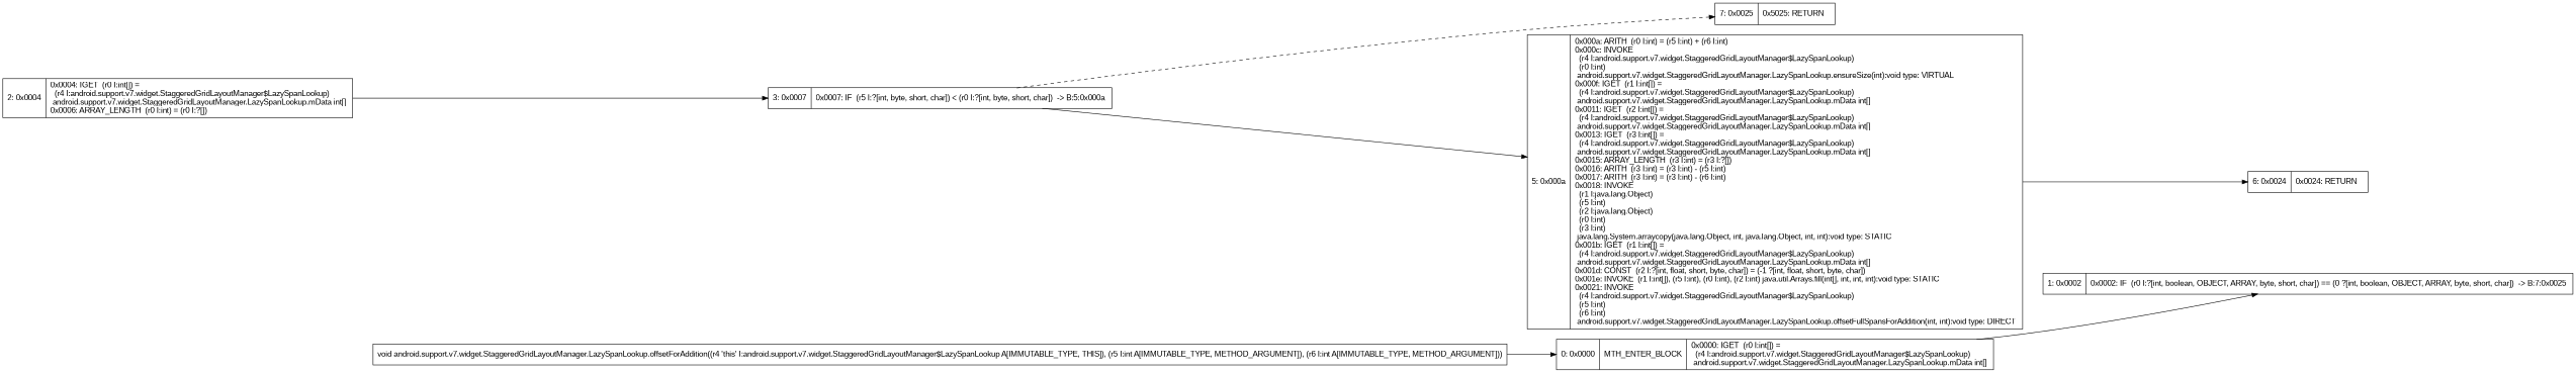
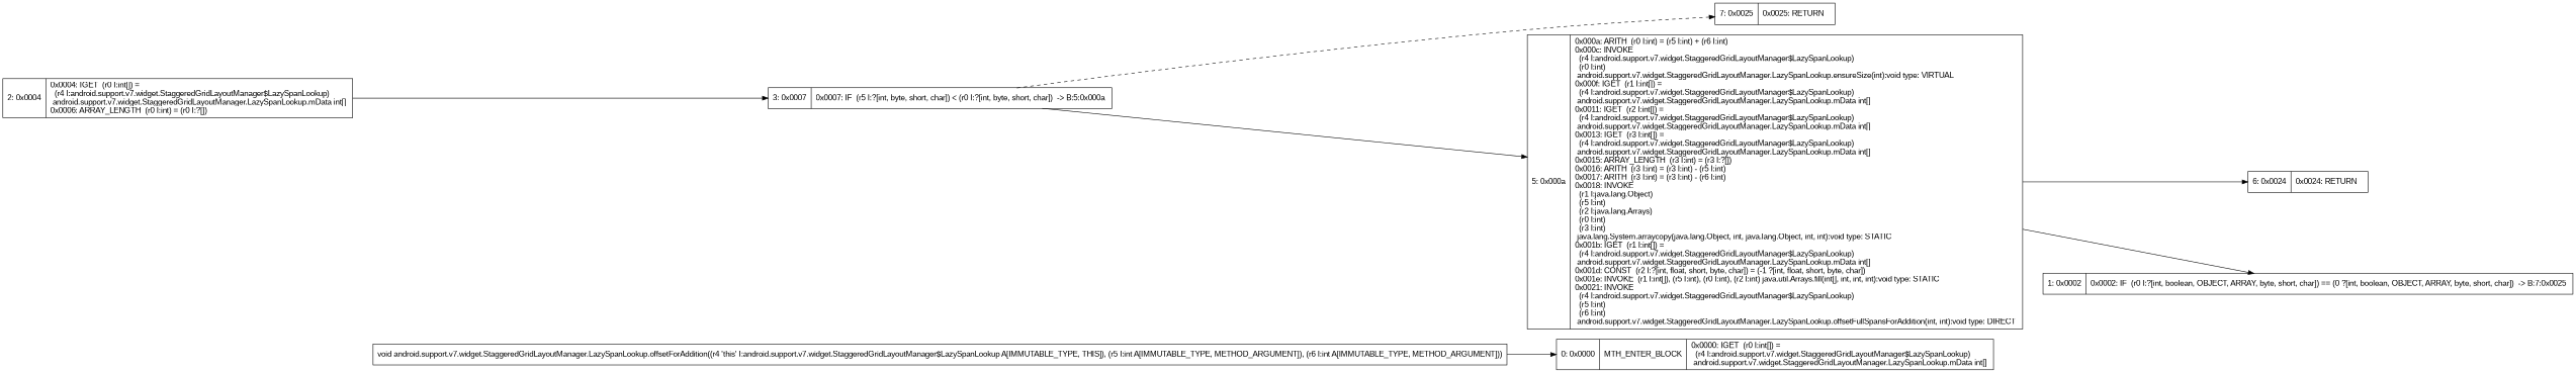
  digraph {
    fontname="Liberation Sans"
    rankdir=LR
    node [fontname="Liberation Sans" shape=record]
    edge [fontname="Liberation Sans"]
    n1 [label="{0\:\ 0x0000|MTH_ENTER_BLOCK\l|0x0000: IGET  (r0 I:int[]) = \l  (r4 I:android.support.v7.widget.StaggeredGridLayoutManager$LazySpanLookup)\l android.support.v7.widget.StaggeredGridLayoutManager.LazySpanLookup.mData int[] \l}"]
    n2 [label="{1\:\ 0x0002|0x0002: IF  (r0 I:?[int, boolean, OBJECT, ARRAY, byte, short, char]) == (0 ?[int, boolean, OBJECT, ARRAY, byte, short, char])  \-\> B:7:0x0025 \l}"]
    n3 [label="{2\:\ 0x0004|0x0004: IGET  (r0 I:int[]) = \l  (r4 I:android.support.v7.widget.StaggeredGridLayoutManager$LazySpanLookup)\l android.support.v7.widget.StaggeredGridLayoutManager.LazySpanLookup.mData int[] \l0x0006: ARRAY_LENGTH  (r0 I:int) = (r0 I:?[]) \l}"]
    n4 [label="{3\:\ 0x0007|0x0007: IF  (r5 I:?[int, byte, short, char]) \< (r0 I:?[int, byte, short, char])  \-\> B:5:0x000a \l}"]
-   n5 [label="{7\:\ 0x0025|0x5025: RETURN   \l}"]
-   n6 [label="{5\:\ 0x000a|0x000a: ARITH  (r0 I:int) = (r5 I:int) + (r6 I:int) \l0x000c: INVOKE  \l  (r4 I:android.support.v7.widget.StaggeredGridLayoutManager$LazySpanLookup)\l  (r0 I:int)\l android.support.v7.widget.StaggeredGridLayoutManager.LazySpanLookup.ensureSize(int):void type: VIRTUAL \l0x000f: IGET  (r1 I:int[]) = \l  (r4 I:android.support.v7.widget.StaggeredGridLayoutManager$LazySpanLookup)\l android.support.v7.widget.StaggeredGridLayoutManager.LazySpanLookup.mData int[] \l0x0011: IGET  (r2 I:int[]) = \l  (r4 I:android.support.v7.widget.StaggeredGridLayoutManager$LazySpanLookup)\l android.support.v7.widget.StaggeredGridLayoutManager.LazySpanLookup.mData int[] \l0x0013: IGET  (r3 I:int[]) = \l  (r4 I:android.support.v7.widget.StaggeredGridLayoutManager$LazySpanLookup)\l android.support.v7.widget.StaggeredGridLayoutManager.LazySpanLookup.mData int[] \l0x0015: ARRAY_LENGTH  (r3 I:int) = (r3 I:?[]) \l0x0016: ARITH  (r3 I:int) = (r3 I:int) \- (r5 I:int) \l0x0017: ARITH  (r3 I:int) = (r3 I:int) \- (r6 I:int) \l0x0018: INVOKE  \l  (r1 I:java.lang.Object)\l  (r5 I:int)\l  (r2 I:java.lang.Object)\l  (r0 I:int)\l  (r3 I:int)\l java.lang.System.arraycopy(java.lang.Object, int, java.lang.Object, int, int):void type: STATIC \l0x001b: IGET  (r1 I:int[]) = \l  (r4 I:android.support.v7.widget.StaggeredGridLayoutManager$LazySpanLookup)\l android.support.v7.widget.StaggeredGridLayoutManager.LazySpanLookup.mData int[] \l0x001d: CONST  (r2 I:?[int, float, short, byte, char]) = (\-1 ?[int, float, short, byte, char]) \l0x001e: INVOKE  (r1 I:int[]), (r5 I:int), (r0 I:int), (r2 I:int) java.util.Arrays.fill(int[], int, int, int):void type: STATIC \l0x0021: INVOKE  \l  (r4 I:android.support.v7.widget.StaggeredGridLayoutManager$LazySpanLookup)\l  (r5 I:int)\l  (r6 I:int)\l android.support.v7.widget.StaggeredGridLayoutManager.LazySpanLookup.offsetFullSpansForAddition(int, int):void type: DIRECT \l}"]
+   n5 [label="{7\:\ 0x0025|0x0025: RETURN   \l}"]
+   n6 [label="{5\:\ 0x000a|0x000a: ARITH  (r0 I:int) = (r5 I:int) + (r6 I:int) \l0x000c: INVOKE  \l  (r4 I:android.support.v7.widget.StaggeredGridLayoutManager$LazySpanLookup)\l  (r0 I:int)\l android.support.v7.widget.StaggeredGridLayoutManager.LazySpanLookup.ensureSize(int):void type: VIRTUAL \l0x000f: IGET  (r1 I:int[]) = \l  (r4 I:android.support.v7.widget.StaggeredGridLayoutManager$LazySpanLookup)\l android.support.v7.widget.StaggeredGridLayoutManager.LazySpanLookup.mData int[] \l0x0011: IGET  (r2 I:int[]) = \l  (r4 I:android.support.v7.widget.StaggeredGridLayoutManager$LazySpanLookup)\l android.support.v7.widget.StaggeredGridLayoutManager.LazySpanLookup.mData int[] \l0x0013: IGET  (r3 I:int[]) = \l  (r4 I:android.support.v7.widget.StaggeredGridLayoutManager$LazySpanLookup)\l android.support.v7.widget.StaggeredGridLayoutManager.LazySpanLookup.mData int[] \l0x0015: ARRAY_LENGTH  (r3 I:int) = (r3 I:?[]) \l0x0016: ARITH  (r3 I:int) = (r3 I:int) \- (r5 I:int) \l0x0017: ARITH  (r3 I:int) = (r3 I:int) \- (r6 I:int) \l0x0018: INVOKE  \l  (r1 I:java.lang.Object)\l  (r5 I:int)\l  (r2 I:java.lang.Arrays)\l  (r0 I:int)\l  (r3 I:int)\l java.lang.System.arraycopy(java.lang.Object, int, java.lang.Object, int, int):void type: STATIC \l0x001b: IGET  (r1 I:int[]) = \l  (r4 I:android.support.v7.widget.StaggeredGridLayoutManager$LazySpanLookup)\l android.support.v7.widget.StaggeredGridLayoutManager.LazySpanLookup.mData int[] \l0x001d: CONST  (r2 I:?[int, float, short, byte, char]) = (\-1 ?[int, float, short, byte, char]) \l0x001e: INVOKE  (r1 I:int[]), (r5 I:int), (r0 I:int), (r2 I:int) java.util.Arrays.fill(int[], int, int, int):void type: STATIC \l0x0021: INVOKE  \l  (r4 I:android.support.v7.widget.StaggeredGridLayoutManager$LazySpanLookup)\l  (r5 I:int)\l  (r6 I:int)\l android.support.v7.widget.StaggeredGridLayoutManager.LazySpanLookup.offsetFullSpansForAddition(int, int):void type: DIRECT \l}"]
    n7 [label="{6\:\ 0x0024|0x0024: RETURN   \l}"]
    n8 [label="{void android.support.v7.widget.StaggeredGridLayoutManager.LazySpanLookup.offsetForAddition((r4 'this' I:android.support.v7.widget.StaggeredGridLayoutManager$LazySpanLookup A[IMMUTABLE_TYPE, THIS]), (r5 I:int A[IMMUTABLE_TYPE, METHOD_ARGUMENT]), (r6 I:int A[IMMUTABLE_TYPE, METHOD_ARGUMENT])) }"]
-   n1 -> n2
+   n6 -> n2
    n3 -> n4
    n4 -> n5 [style=dashed]
    n4 -> n6
    n6 -> n7
    n8 -> n1
  }
